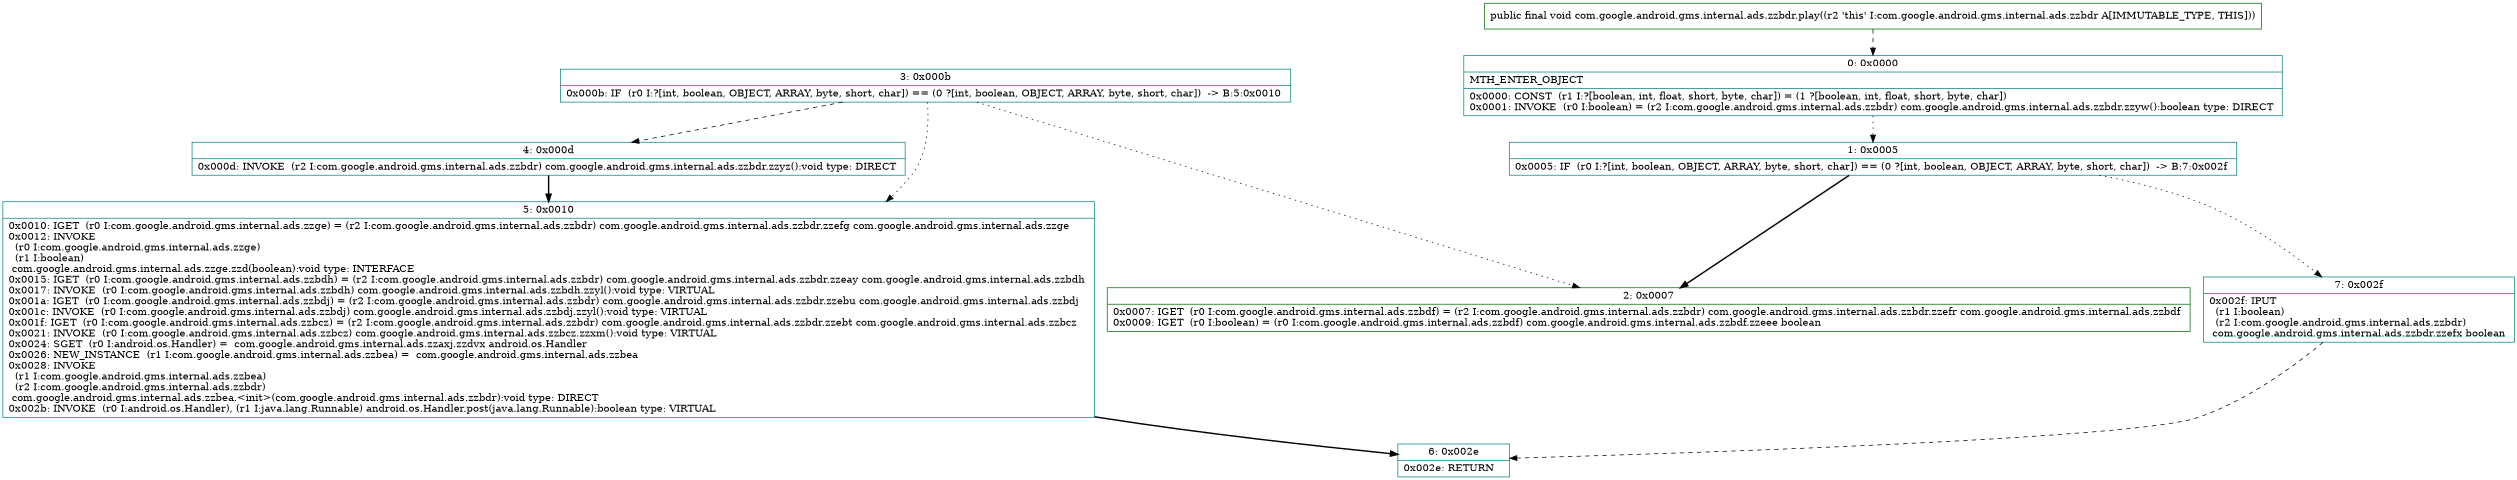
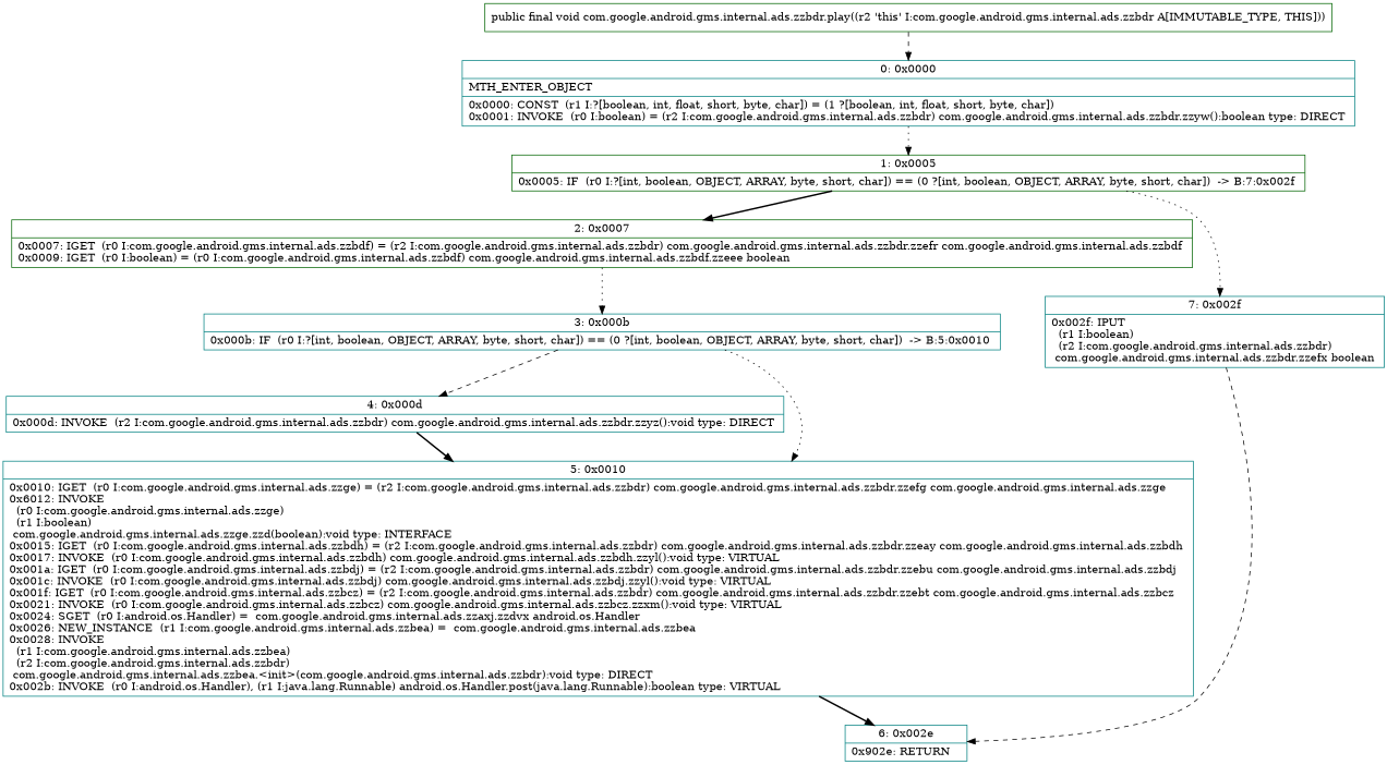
  digraph {
    node [color=teal shape=record]
    edge [style=dotted]
    n1 [label="{0\:\ 0x0000|MTH_ENTER_OBJECT\l|0x0000: CONST  (r1 I:?[boolean, int, float, short, byte, char]) = (1 ?[boolean, int, float, short, byte, char]) \l0x0001: INVOKE  (r0 I:boolean) = (r2 I:com.google.android.gms.internal.ads.zzbdr) com.google.android.gms.internal.ads.zzbdr.zzyw():boolean type: DIRECT \l}"]
-   n2 [label="{1\:\ 0x0005|0x0005: IF  (r0 I:?[int, boolean, OBJECT, ARRAY, byte, short, char]) == (0 ?[int, boolean, OBJECT, ARRAY, byte, short, char])  \-\> B:7:0x002f \l}"]
+   n2 [color=darkgreen label="{1\:\ 0x0005|0x0005: IF  (r0 I:?[int, boolean, OBJECT, ARRAY, byte, short, char]) == (0 ?[int, boolean, OBJECT, ARRAY, byte, short, char])  \-\> B:7:0x002f \l}"]
    n3 [color=darkgreen label="{2\:\ 0x0007|0x0007: IGET  (r0 I:com.google.android.gms.internal.ads.zzbdf) = (r2 I:com.google.android.gms.internal.ads.zzbdr) com.google.android.gms.internal.ads.zzbdr.zzefr com.google.android.gms.internal.ads.zzbdf \l0x0009: IGET  (r0 I:boolean) = (r0 I:com.google.android.gms.internal.ads.zzbdf) com.google.android.gms.internal.ads.zzbdf.zzeee boolean \l}"]
    n4 [label="{7\:\ 0x002f|0x002f: IPUT  \l  (r1 I:boolean)\l  (r2 I:com.google.android.gms.internal.ads.zzbdr)\l com.google.android.gms.internal.ads.zzbdr.zzefx boolean \l}"]
    n5 [label="{3\:\ 0x000b|0x000b: IF  (r0 I:?[int, boolean, OBJECT, ARRAY, byte, short, char]) == (0 ?[int, boolean, OBJECT, ARRAY, byte, short, char])  \-\> B:5:0x0010 \l}"]
-   n6 [label="{6\:\ 0x002e|0x002e: RETURN   \l}"]
+   n6 [label="{6\:\ 0x002e|0x902e: RETURN   \l}"]
    n7 [label="{4\:\ 0x000d|0x000d: INVOKE  (r2 I:com.google.android.gms.internal.ads.zzbdr) com.google.android.gms.internal.ads.zzbdr.zzyz():void type: DIRECT \l}"]
-   n8 [label="{5\:\ 0x0010|0x0010: IGET  (r0 I:com.google.android.gms.internal.ads.zzge) = (r2 I:com.google.android.gms.internal.ads.zzbdr) com.google.android.gms.internal.ads.zzbdr.zzefg com.google.android.gms.internal.ads.zzge \l0x0012: INVOKE  \l  (r0 I:com.google.android.gms.internal.ads.zzge)\l  (r1 I:boolean)\l com.google.android.gms.internal.ads.zzge.zzd(boolean):void type: INTERFACE \l0x0015: IGET  (r0 I:com.google.android.gms.internal.ads.zzbdh) = (r2 I:com.google.android.gms.internal.ads.zzbdr) com.google.android.gms.internal.ads.zzbdr.zzeay com.google.android.gms.internal.ads.zzbdh \l0x0017: INVOKE  (r0 I:com.google.android.gms.internal.ads.zzbdh) com.google.android.gms.internal.ads.zzbdh.zzyl():void type: VIRTUAL \l0x001a: IGET  (r0 I:com.google.android.gms.internal.ads.zzbdj) = (r2 I:com.google.android.gms.internal.ads.zzbdr) com.google.android.gms.internal.ads.zzbdr.zzebu com.google.android.gms.internal.ads.zzbdj \l0x001c: INVOKE  (r0 I:com.google.android.gms.internal.ads.zzbdj) com.google.android.gms.internal.ads.zzbdj.zzyl():void type: VIRTUAL \l0x001f: IGET  (r0 I:com.google.android.gms.internal.ads.zzbcz) = (r2 I:com.google.android.gms.internal.ads.zzbdr) com.google.android.gms.internal.ads.zzbdr.zzebt com.google.android.gms.internal.ads.zzbcz \l0x0021: INVOKE  (r0 I:com.google.android.gms.internal.ads.zzbcz) com.google.android.gms.internal.ads.zzbcz.zzxm():void type: VIRTUAL \l0x0024: SGET  (r0 I:android.os.Handler) =  com.google.android.gms.internal.ads.zzaxj.zzdvx android.os.Handler \l0x0026: NEW_INSTANCE  (r1 I:com.google.android.gms.internal.ads.zzbea) =  com.google.android.gms.internal.ads.zzbea \l0x0028: INVOKE  \l  (r1 I:com.google.android.gms.internal.ads.zzbea)\l  (r2 I:com.google.android.gms.internal.ads.zzbdr)\l com.google.android.gms.internal.ads.zzbea.\<init\>(com.google.android.gms.internal.ads.zzbdr):void type: DIRECT \l0x002b: INVOKE  (r0 I:android.os.Handler), (r1 I:java.lang.Runnable) android.os.Handler.post(java.lang.Runnable):boolean type: VIRTUAL \l}"]
+   n8 [label="{5\:\ 0x0010|0x0010: IGET  (r0 I:com.google.android.gms.internal.ads.zzge) = (r2 I:com.google.android.gms.internal.ads.zzbdr) com.google.android.gms.internal.ads.zzbdr.zzefg com.google.android.gms.internal.ads.zzge \l0x6012: INVOKE  \l  (r0 I:com.google.android.gms.internal.ads.zzge)\l  (r1 I:boolean)\l com.google.android.gms.internal.ads.zzge.zzd(boolean):void type: INTERFACE \l0x0015: IGET  (r0 I:com.google.android.gms.internal.ads.zzbdh) = (r2 I:com.google.android.gms.internal.ads.zzbdr) com.google.android.gms.internal.ads.zzbdr.zzeay com.google.android.gms.internal.ads.zzbdh \l0x0017: INVOKE  (r0 I:com.google.android.gms.internal.ads.zzbdh) com.google.android.gms.internal.ads.zzbdh.zzyl():void type: VIRTUAL \l0x001a: IGET  (r0 I:com.google.android.gms.internal.ads.zzbdj) = (r2 I:com.google.android.gms.internal.ads.zzbdr) com.google.android.gms.internal.ads.zzbdr.zzebu com.google.android.gms.internal.ads.zzbdj \l0x001c: INVOKE  (r0 I:com.google.android.gms.internal.ads.zzbdj) com.google.android.gms.internal.ads.zzbdj.zzyl():void type: VIRTUAL \l0x001f: IGET  (r0 I:com.google.android.gms.internal.ads.zzbcz) = (r2 I:com.google.android.gms.internal.ads.zzbdr) com.google.android.gms.internal.ads.zzbdr.zzebt com.google.android.gms.internal.ads.zzbcz \l0x0021: INVOKE  (r0 I:com.google.android.gms.internal.ads.zzbcz) com.google.android.gms.internal.ads.zzbcz.zzxm():void type: VIRTUAL \l0x0024: SGET  (r0 I:android.os.Handler) =  com.google.android.gms.internal.ads.zzaxj.zzdvx android.os.Handler \l0x0026: NEW_INSTANCE  (r1 I:com.google.android.gms.internal.ads.zzbea) =  com.google.android.gms.internal.ads.zzbea \l0x0028: INVOKE  \l  (r1 I:com.google.android.gms.internal.ads.zzbea)\l  (r2 I:com.google.android.gms.internal.ads.zzbdr)\l com.google.android.gms.internal.ads.zzbea.\<init\>(com.google.android.gms.internal.ads.zzbdr):void type: DIRECT \l0x002b: INVOKE  (r0 I:android.os.Handler), (r1 I:java.lang.Runnable) android.os.Handler.post(java.lang.Runnable):boolean type: VIRTUAL \l}"]
    n9 [color=darkgreen label="{public final void com.google.android.gms.internal.ads.zzbdr.play((r2 'this' I:com.google.android.gms.internal.ads.zzbdr A[IMMUTABLE_TYPE, THIS])) }"]
    n1 -> n2
    n2 -> n3 [style=bold]
    n2 -> n4
-   n5 -> n3
+   n3 -> n5
    n4 -> n6 [style=dashed]
    n5 -> n7 [style=dashed]
    n5 -> n8
    n7 -> n8 [style=bold]
    n8 -> n6 [style=bold]
    n9 -> n1 [style=dashed]
  }
